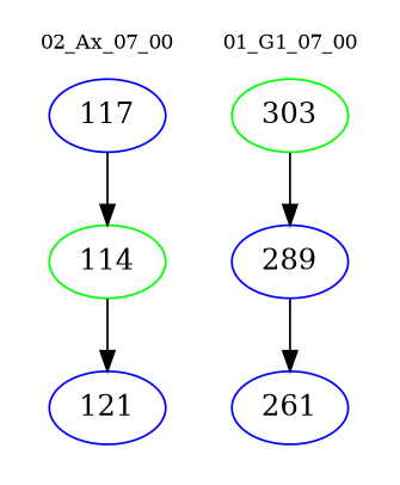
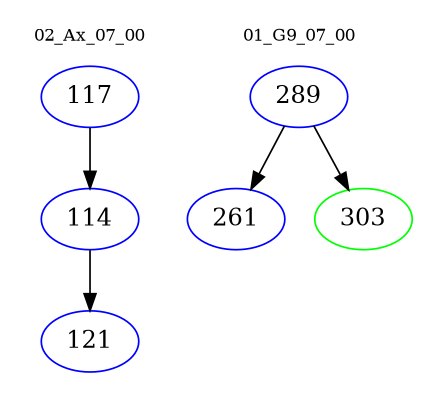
  digraph {
    node [color=blue]
    edge [color=black]
    n1 [label=117]
-   n2 [color=green label=114]
+   n2 [label=114]
    n3 [label=121]
    n4 [label=289]
    n5 [label=261]
    n6 [color=green label=303]
    subgraph cluster_1 {
      color=white
      fontsize=10
      label="02_Ax_07_00"
      n1
      n2
      n3
    }
    subgraph cluster_2 {
      color=white
      fontsize=10
-     label="01_G1_07_00"
+     label="01_G9_07_00"
      n4
      n5
      n6
    }
    n1 -> n2
    n2 -> n3
    n4 -> n5
-   n6 -> n4
+   n4 -> n6
  }
